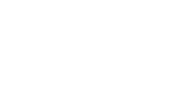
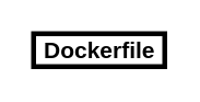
  <mxCell id="0" />
  <mxCell id="1" parent="0" />
+ <mxCell id="2" value="&lt;b&gt;&lt;font style=&quot;font-size: 14px&quot;&gt;Dockerfile&lt;/font&gt;&lt;/b&gt;" style="text;html=1;align=center;verticalAlign=middle;resizable=0;points=[];autosize=1;rounded=0;strokeColor=#000000;strokeWidth=3;" vertex="1" parent="1"><mxGeometry x="20" y="20" width="80" height="20" as="geometry" /></mxCell>
